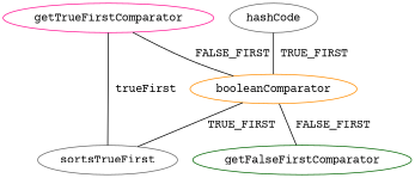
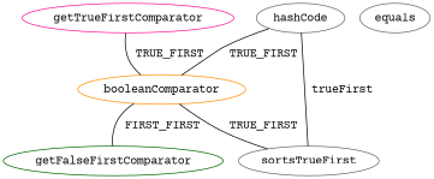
  digraph {
    fontname="Courier Prime"
    node [color=gray40 fontname="Courier Prime"]
    edge [dir=none fontname="Courier Prime"]
    getTrueFirstComparator [color=deeppink]
    booleanComparator [color=darkorange]
    sortsTrueFirst
    getFalseFirstComparator [color=darkgreen]
    hashCode
-   getTrueFirstComparator -> booleanComparator [label=" FALSE_FIRST"]
+   equals
+   getTrueFirstComparator -> booleanComparator [label=" TRUE_FIRST"]
    booleanComparator -> sortsTrueFirst [label=" TRUE_FIRST"]
-   booleanComparator -> getFalseFirstComparator [label=" FALSE_FIRST"]
+   booleanComparator -> getFalseFirstComparator [label=" FIRST_FIRST"]
    hashCode -> booleanComparator [label=" TRUE_FIRST"]
-   getTrueFirstComparator -> sortsTrueFirst [label=" trueFirst"]
+   hashCode -> sortsTrueFirst [label=" trueFirst"]
  }
